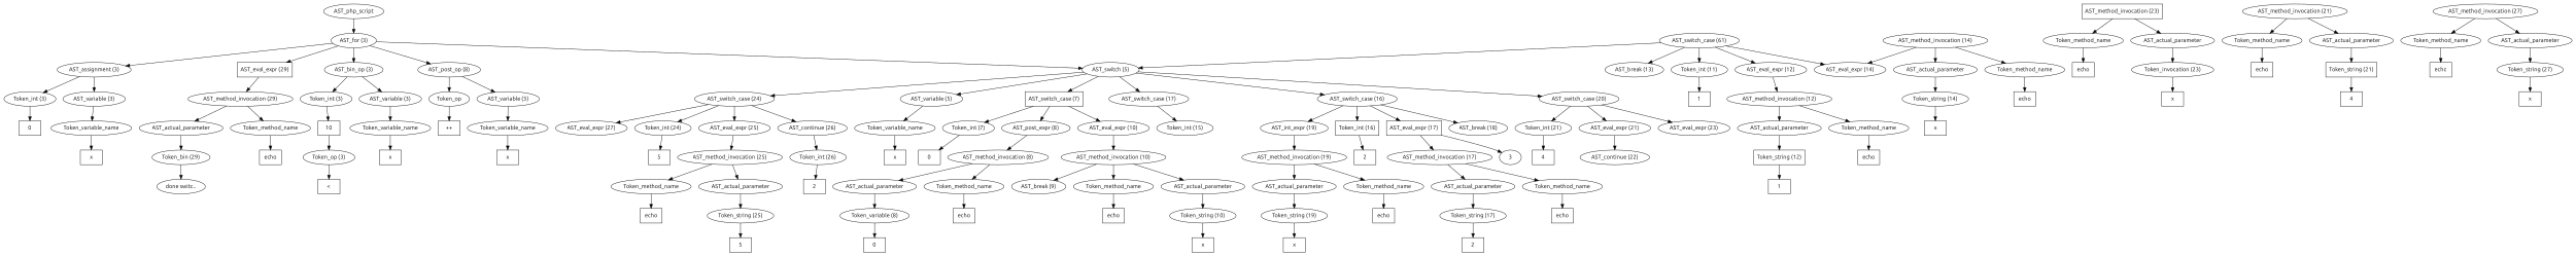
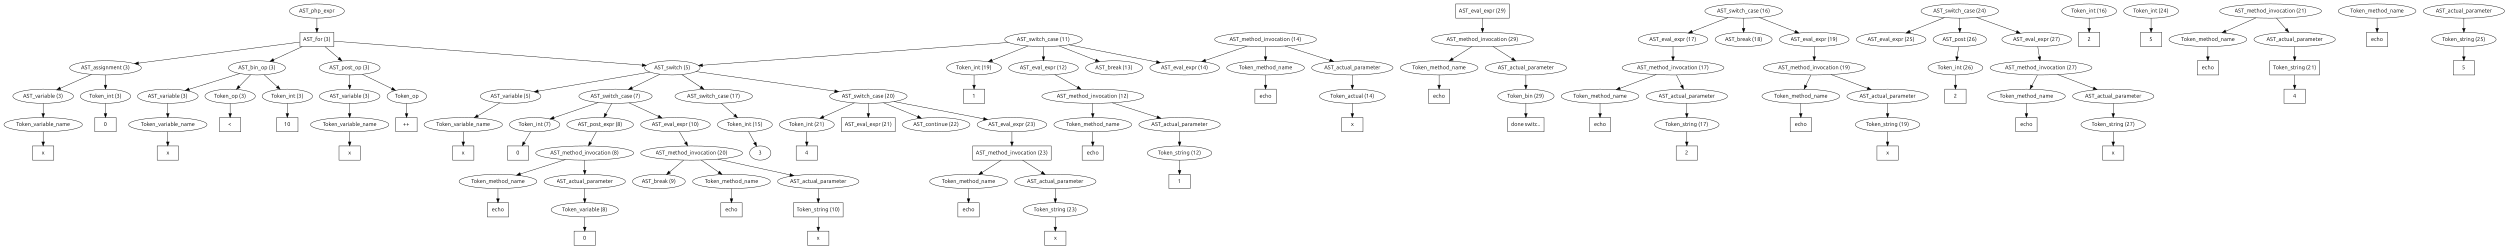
  digraph {
    fontname=Ubuntu
    node [fontname=Ubuntu]
    edge [fontname=Ubuntu]
-   n1 [label=AST_php_script]
-   n2 [label="AST_for (3)"]
+   n1 [label=AST_php_expr]
+   n2 [label="AST_for (3)" shape=box]
    n3 [label="AST_assignment (3)"]
    n4 [label="AST_bin_op (3)"]
-   n5 [label="AST_post_op (8)"]
+   n5 [label="AST_post_op (3)"]
    n6 [label="AST_switch (5)"]
    n7 [label="AST_eval_expr (29)" shape=box]
    n8 [label="AST_variable (3)"]
    n9 [label="Token_int (3)"]
    n10 [label="AST_variable (3)"]
    n11 [label="Token_op (3)"]
    n12 [label="Token_int (3)"]
    n13 [label="AST_variable (3)"]
    n14 [label=Token_op]
    n15 [label="AST_variable (5)"]
-   n16 [label="AST_switch_case (7)" shape=box]
+   n16 [label="AST_switch_case (7)"]
    n17 [label="AST_switch_case (17)"]
    n18 [label="AST_switch_case (16)"]
    n19 [label="AST_switch_case (20)"]
    n20 [label="AST_switch_case (24)"]
    n21 [label="AST_method_invocation (29)"]
    n22 [label=Token_variable_name]
    n23 [label=0 shape=box]
    n24 [label=x shape=box]
    n25 [label=Token_variable_name]
    n26 [label="<" shape=box]
    n27 [label=10 shape=box]
    n28 [label=x shape=box]
    n29 [label=Token_variable_name]
    n30 [label="++" shape=box]
    n31 [label=x shape=box]
    n32 [label=Token_variable_name]
    n33 [label="Token_int (7)"]
    n34 [label="AST_post_expr (8)"]
    n35 [label="AST_eval_expr (10)"]
-   n36 [label="AST_switch_case (61)"]
-   n37 [label="Token_int (11)"]
+   n36 [label="AST_switch_case (11)"]
+   n37 [label="Token_int (19)"]
    n38 [label="AST_eval_expr (12)"]
    n39 [label="AST_break (13)"]
    n40 [label="AST_eval_expr (14)"]
    n41 [label="Token_int (15)"]
-   n42 [label="Token_int (16)" shape=box]
-   n43 [label="AST_eval_expr (17)" shape=box]
+   n42 [label="Token_int (16)"]
+   n43 [label="AST_eval_expr (17)"]
    n44 [label="AST_break (18)"]
-   n45 [label="AST_int_expr (19)"]
+   n45 [label="AST_eval_expr (19)"]
    n46 [label="Token_int (21)"]
-   n47 [label="AST_eval_expr (21)"]
+   n47 [label="AST_eval_expr (21)" shape=box]
    n48 [label="AST_continue (22)"]
    n49 [label="AST_eval_expr (23)"]
    n50 [label="Token_int (24)"]
    n51 [label="AST_eval_expr (25)"]
-   n52 [label="AST_continue (26)"]
+   n52 [label="AST_post (26)"]
    n53 [label="AST_eval_expr (27)"]
    n54 [label=x shape=box]
    n55 [label=0 shape=box]
    n56 [label="AST_method_invocation (8)"]
    n57 [label="AST_break (9)"]
-   n58 [label="AST_method_invocation (10)"]
+   n58 [label="AST_method_invocation (20)"]
    n59 [label=Token_method_name]
    n60 [label=AST_actual_parameter]
    n61 [label=echo shape=box]
    n62 [label="Token_variable (8)"]
    n63 [label=0 shape=box]
    n64 [label=Token_method_name]
    n65 [label=AST_actual_parameter]
    n66 [label=echo shape=box]
-   n67 [label="Token_string (10)"]
+   n67 [label="Token_string (10)" shape=box]
    n68 [label=x shape=box]
    n69 [label=1 shape=box]
    n70 [label="AST_method_invocation (12)"]
    n71 [label=Token_method_name]
    n72 [label=AST_actual_parameter]
    n73 [label=echo shape=box]
-   n74 [label="Token_string (12)" shape=box]
+   n74 [label="Token_string (12)"]
    n75 [label=1 shape=box]
    n76 [label="AST_method_invocation (14)"]
    n77 [label=Token_method_name]
    n78 [label=AST_actual_parameter]
    n79 [label=echo shape=box]
-   n80 [label="Token_string (14)"]
+   n80 [label="Token_actual (14)"]
    n81 [label=x shape=box]
    n82 [label=3 shape=ellipse]
    n83 [label=2 shape=box]
    n84 [label="AST_method_invocation (17)"]
    n85 [label="AST_method_invocation (19)"]
    n86 [label=Token_method_name]
    n87 [label=AST_actual_parameter]
    n88 [label=echo shape=box]
    n89 [label="Token_string (17)"]
    n90 [label=2 shape=box]
    n91 [label=Token_method_name]
    n92 [label=AST_actual_parameter]
    n93 [label=echo shape=box]
    n94 [label="Token_string (19)"]
    n95 [label=x shape=box]
    n96 [label=4 shape=box]
    n97 [label="AST_method_invocation (23)" shape=box]
    n98 [label="AST_method_invocation (21)"]
    n99 [label=Token_method_name]
    n100 [label=AST_actual_parameter]
    n101 [label=echo shape=box]
    n102 [label="Token_string (21)" shape=box]
    n103 [label=4 shape=box]
    n104 [label=Token_method_name]
    n105 [label=AST_actual_parameter]
    n106 [label=echo shape=box]
-   n107 [label="Token_invocation (23)"]
+   n107 [label="Token_string (23)"]
    n108 [label=x shape=box]
    n109 [label=5 shape=box]
-   n110 [label="AST_method_invocation (25)"]
    n111 [label="Token_int (26)"]
    n112 [label="AST_method_invocation (27)"]
    n113 [label=Token_method_name]
    n114 [label=AST_actual_parameter]
    n115 [label=echo shape=box]
    n116 [label="Token_string (25)"]
    n117 [label=5 shape=box]
    n118 [label=2 shape=box]
    n119 [label=Token_method_name]
    n120 [label=AST_actual_parameter]
    n121 [label=echo shape=box]
    n122 [label="Token_string (27)"]
    n123 [label=x shape=box]
    n124 [label=Token_method_name]
    n125 [label=AST_actual_parameter]
    n126 [label=echo shape=box]
    n127 [label="Token_bin (29)"]
-   n128 [label="done switc.." shape=ellipse]
+   n128 [label="done switc.." shape=box]
    n1 -> n2
    n2 -> n3
    n2 -> n4
    n2 -> n5
    n2 -> n6
-   n2 -> n7
    n3 -> n8
    n3 -> n9
    n4 -> n10
-   n27 -> n11
+   n4 -> n11
    n4 -> n12
    n5 -> n13
    n5 -> n14
    n6 -> n15
    n6 -> n16
    n6 -> n17
-   n6 -> n18
    n6 -> n19
-   n6 -> n20
    n7 -> n21
    n8 -> n22
    n9 -> n23
    n10 -> n25
    n11 -> n26
    n12 -> n27
    n13 -> n29
    n14 -> n30
    n15 -> n32
    n16 -> n33
    n16 -> n34
    n16 -> n35
    n17 -> n41
-   n18 -> n42
    n18 -> n43
    n18 -> n44
    n18 -> n45
    n19 -> n46
    n19 -> n47
-   n47 -> n48
+   n19 -> n48
    n19 -> n49
-   n20 -> n50
    n20 -> n51
    n20 -> n52
    n20 -> n53
    n21 -> n124
    n21 -> n125
    n22 -> n24
    n25 -> n28
    n29 -> n31
    n32 -> n54
    n33 -> n55
    n34 -> n56
    n35 -> n58
    n36 -> n6
    n36 -> n37
    n36 -> n38
    n36 -> n39
    n36 -> n40
    n37 -> n69
    n38 -> n70
-   n43 -> n82
+   n41 -> n82
    n42 -> n83
    n43 -> n84
    n45 -> n85
    n46 -> n96
+   n49 -> n97
    n50 -> n109
-   n51 -> n110
    n52 -> n111
+   n53 -> n112
    n56 -> n59
    n56 -> n60
    n58 -> n57
    n58 -> n64
    n58 -> n65
    n59 -> n61
    n60 -> n62
    n62 -> n63
    n64 -> n66
    n65 -> n67
    n67 -> n68
    n70 -> n71
    n70 -> n72
    n71 -> n73
    n72 -> n74
    n74 -> n75
    n76 -> n40
    n76 -> n77
    n76 -> n78
    n77 -> n79
    n78 -> n80
    n80 -> n81
    n84 -> n86
    n84 -> n87
    n85 -> n91
    n85 -> n92
    n86 -> n88
    n87 -> n89
    n89 -> n90
    n91 -> n93
    n92 -> n94
    n94 -> n95
    n97 -> n104
    n97 -> n105
    n98 -> n99
    n98 -> n100
    n99 -> n101
    n100 -> n102
    n102 -> n103
    n104 -> n106
    n105 -> n107
    n107 -> n108
-   n110 -> n113
-   n110 -> n114
    n111 -> n118
    n112 -> n119
    n112 -> n120
    n113 -> n115
    n114 -> n116
    n116 -> n117
    n119 -> n121
    n120 -> n122
    n122 -> n123
    n124 -> n126
    n125 -> n127
    n127 -> n128
  }
